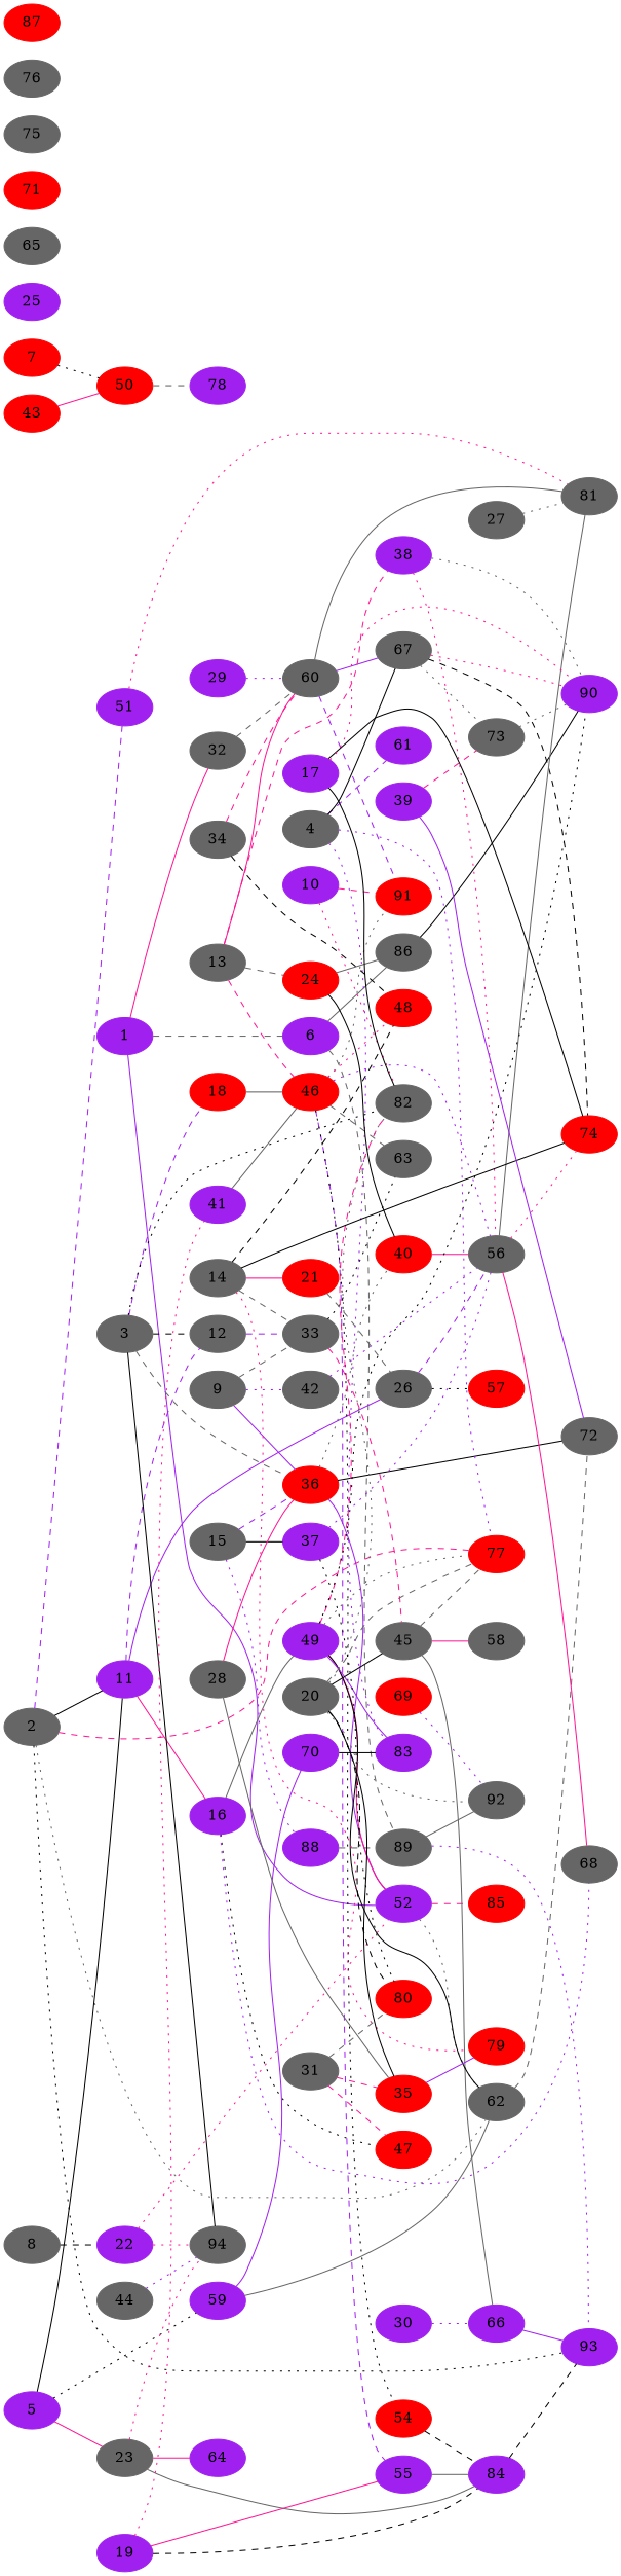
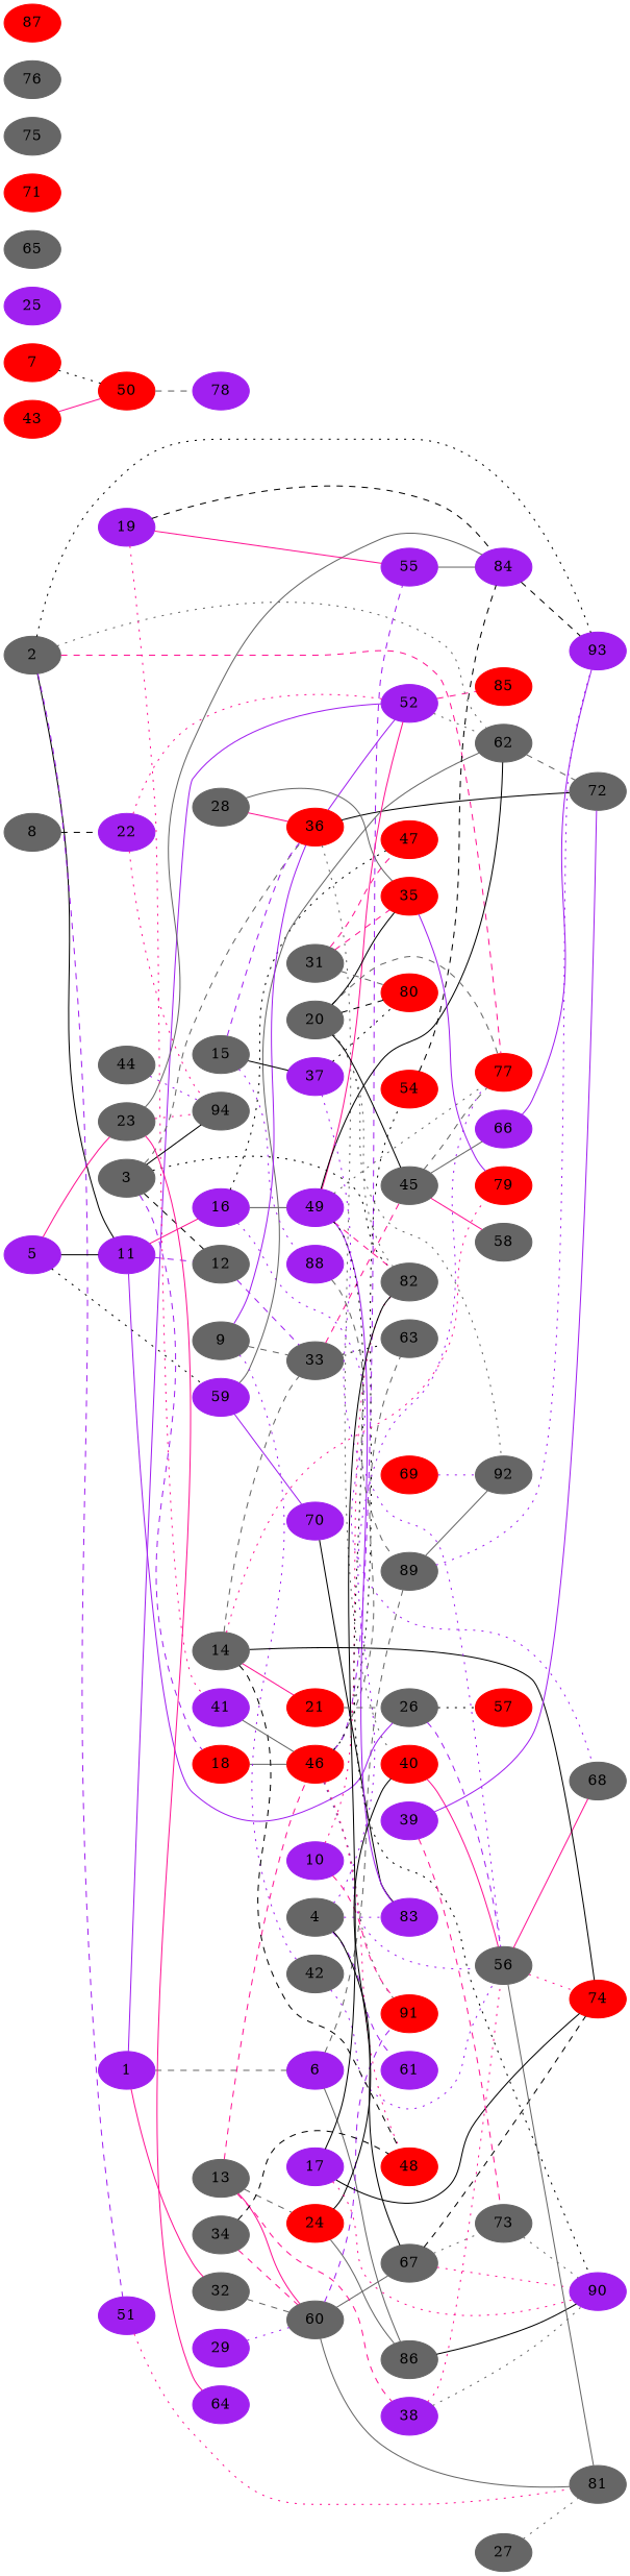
  graph {
    rankdir=LR
    node [color=gray40 style=filled]
    edge [color=gray40 style=solid]
    1 [color=purple]
    6 [color=purple]
    32
    52 [color=purple]
    86
    89
    60
    62
    85 [color=red]
    11 [color=purple]
    2
    51 [color=purple]
    77 [color=red]
    93 [color=purple]
    12
    16 [color=purple]
    26
    81
    72
    3
    18 [color=red]
    36 [color=red]
    82
    94
    33
    46 [color=red]
    40 [color=red]
    4
    61 [color=purple]
    67
    83 [color=purple]
    74 [color=red]
    90 [color=purple]
    73
    5 [color=purple]
    23
    59 [color=purple]
    84 [color=purple]
    64 [color=purple]
    70 [color=purple]
    92
    7 [color=red]
    50 [color=red]
    78 [color=purple]
    22 [color=purple]
    8
    9
    42
    45
    63
    56
    10 [color=purple]
    91 [color=red]
    47 [color=red]
    49 [color=purple]
    68
    57 [color=red]
    24 [color=red]
    13
    38 [color=purple]
    48 [color=red]
    55 [color=purple]
    54 [color=red]
    14
    21 [color=red]
    79 [color=red]
    15
    37 [color=purple]
    88 [color=purple]
    80 [color=red]
    17 [color=purple]
    19 [color=purple]
    41 [color=purple]
    20
    35 [color=red]
    66 [color=purple]
    58
    25 [color=purple]
    27
    28
    29 [color=purple]
-   30 [color=purple]
    31
    34
    39 [color=purple]
    43 [color=red]
    44
    65
    69 [color=red]
    71 [color=red]
    75
    76
    87 [color=red]
    1 -- 6 [style=dashed]
    1 -- 32 [color=deeppink]
    1 -- 52 [color=purple]
    6 -- 86
    6 -- 89 [style=dashed]
    32 -- 60 [style=dashed]
    52 -- 62 [style=dotted]
    52 -- 85 [color=deeppink style=dashed]
    86 -- 90 [color=black]
    89 -- 93 [color=purple style=dotted]
    89 -- 92
    60 -- 81
-   60 -- 67 [color=purple]
+   60 -- 67
    60 -- 91 [color=purple style=dashed]
    62 -- 72 [style=dashed]
    11 -- 12 [color=purple style=dashed]
    11 -- 16 [color=deeppink]
    11 -- 26 [color=purple]
    2 -- 62 [style=dotted]
    2 -- 11 [color=black]
    2 -- 51 [color=purple style=dashed]
    2 -- 77 [color=deeppink style=dashed]
    2 -- 93 [color=black style=dotted]
    51 -- 81 [color=deeppink style=dotted]
    12 -- 33 [color=purple style=dashed]
    16 -- 47 [color=black style=dotted]
    16 -- 49
    16 -- 68 [color=purple style=dotted]
    26 -- 56 [color=purple style=dashed]
    26 -- 57 [color=black style=dotted]
    3 -- 12 [color=black style=dashed]
    3 -- 18 [color=purple style=dashed]
    3 -- 36 [style=dashed]
    3 -- 82 [color=black style=dotted]
    3 -- 94 [color=black]
    18 -- 46
    36 -- 52 [color=purple]
    36 -- 72 [color=black]
    36 -- 40 [style=dotted]
    33 -- 45 [color=deeppink style=dashed]
    33 -- 63 [color=black style=dotted]
    46 -- 63 [style=dashed]
    46 -- 56 [color=purple style=dotted]
    46 -- 91 [style=dotted]
    46 -- 48 [color=deeppink style=dotted]
    46 -- 55 [color=purple style=dashed]
    46 -- 54 [color=black style=dotted]
    40 -- 56 [color=deeppink]
    4 -- 77 [color=purple style=dotted]
    4 -- 61 [color=purple style=dashed]
    4 -- 67 [color=black]
    4 -- 83 [color=purple style=dotted]
    67 -- 74 [color=black style=dashed]
    67 -- 90 [color=deeppink style=dotted]
    67 -- 73 [style=dotted]
    73 -- 90 [style=dotted]
    5 -- 11 [color=black]
    5 -- 23 [color=deeppink]
    5 -- 59 [color=black style=dotted]
    23 -- 94 [color=deeppink style=dotted]
    23 -- 84
    23 -- 64 [color=deeppink]
    59 -- 62
    59 -- 70 [color=purple]
    84 -- 93 [color=black style=dashed]
    70 -- 83 [color=black]
    7 -- 50 [color=black style=dotted]
    50 -- 78 [style=dashed]
    22 -- 52 [color=deeppink style=dotted]
    22 -- 94 [color=deeppink style=dotted]
    8 -- 22 [color=black style=dashed]
    9 -- 36 [color=purple]
    9 -- 33 [style=dashed]
    9 -- 42 [color=purple style=dotted]
    42 -- 56 [color=purple style=dotted]
    45 -- 77 [style=dashed]
    45 -- 66
    45 -- 58 [color=deeppink]
    56 -- 81
    56 -- 74 [color=deeppink style=dotted]
    56 -- 68 [color=deeppink]
    10 -- 82 [color=deeppink style=dotted]
    10 -- 91 [color=deeppink style=dashed]
    49 -- 52 [color=deeppink]
    49 -- 62 [color=black]
    49 -- 77 [style=dotted]
    49 -- 82 [color=deeppink style=dashed]
    49 -- 83 [color=purple]
    49 -- 90 [color=black style=dotted]
    24 -- 86
    24 -- 40 [color=black]
    13 -- 60 [color=deeppink]
    13 -- 46 [color=deeppink style=dashed]
    13 -- 24 [style=dashed]
    13 -- 38 [color=deeppink style=dashed]
    38 -- 90 [style=dotted]
    38 -- 56 [color=deeppink style=dotted]
    55 -- 84
    54 -- 84 [color=black style=dashed]
    14 -- 33 [style=dashed]
    14 -- 74 [color=black]
    14 -- 48 [color=black style=dashed]
    14 -- 21 [color=deeppink]
    14 -- 79 [color=deeppink style=dotted]
    21 -- 26 [style=dashed]
    15 -- 36 [color=purple style=dashed]
    15 -- 37 [color=black]
    15 -- 88 [color=purple style=dotted]
    37 -- 56 [color=purple style=dotted]
    37 -- 80 [color=black style=dotted]
    88 -- 89 [style=dashed]
    17 -- 82 [color=black]
    17 -- 74 [color=black]
    17 -- 90 [color=deeppink style=dotted]
    19 -- 84 [color=black style=dashed]
    19 -- 55 [color=deeppink]
    19 -- 41 [color=deeppink style=dotted]
    41 -- 46
    20 -- 77 [style=dashed]
    20 -- 82 [style=dotted]
    20 -- 92 [style=dotted]
    20 -- 45 [color=black]
    20 -- 80 [color=black style=dashed]
    20 -- 35 [color=black]
    35 -- 79 [color=purple]
    66 -- 93 [color=purple]
    27 -- 81 [style=dotted]
    28 -- 36 [color=deeppink]
    28 -- 35
    29 -- 60 [color=purple style=dotted]
-   30 -- 66 [color=purple style=dotted]
    31 -- 47 [color=deeppink style=dashed]
    31 -- 80 [style=dashed]
    31 -- 35 [color=deeppink style=dashed]
    34 -- 60 [color=deeppink style=dashed]
    34 -- 48 [color=black style=dashed]
    39 -- 72 [color=purple]
    39 -- 73 [color=deeppink style=dashed]
    43 -- 50 [color=deeppink]
    44 -- 94 [color=purple style=dotted]
    69 -- 92 [color=purple style=dotted]
  }
